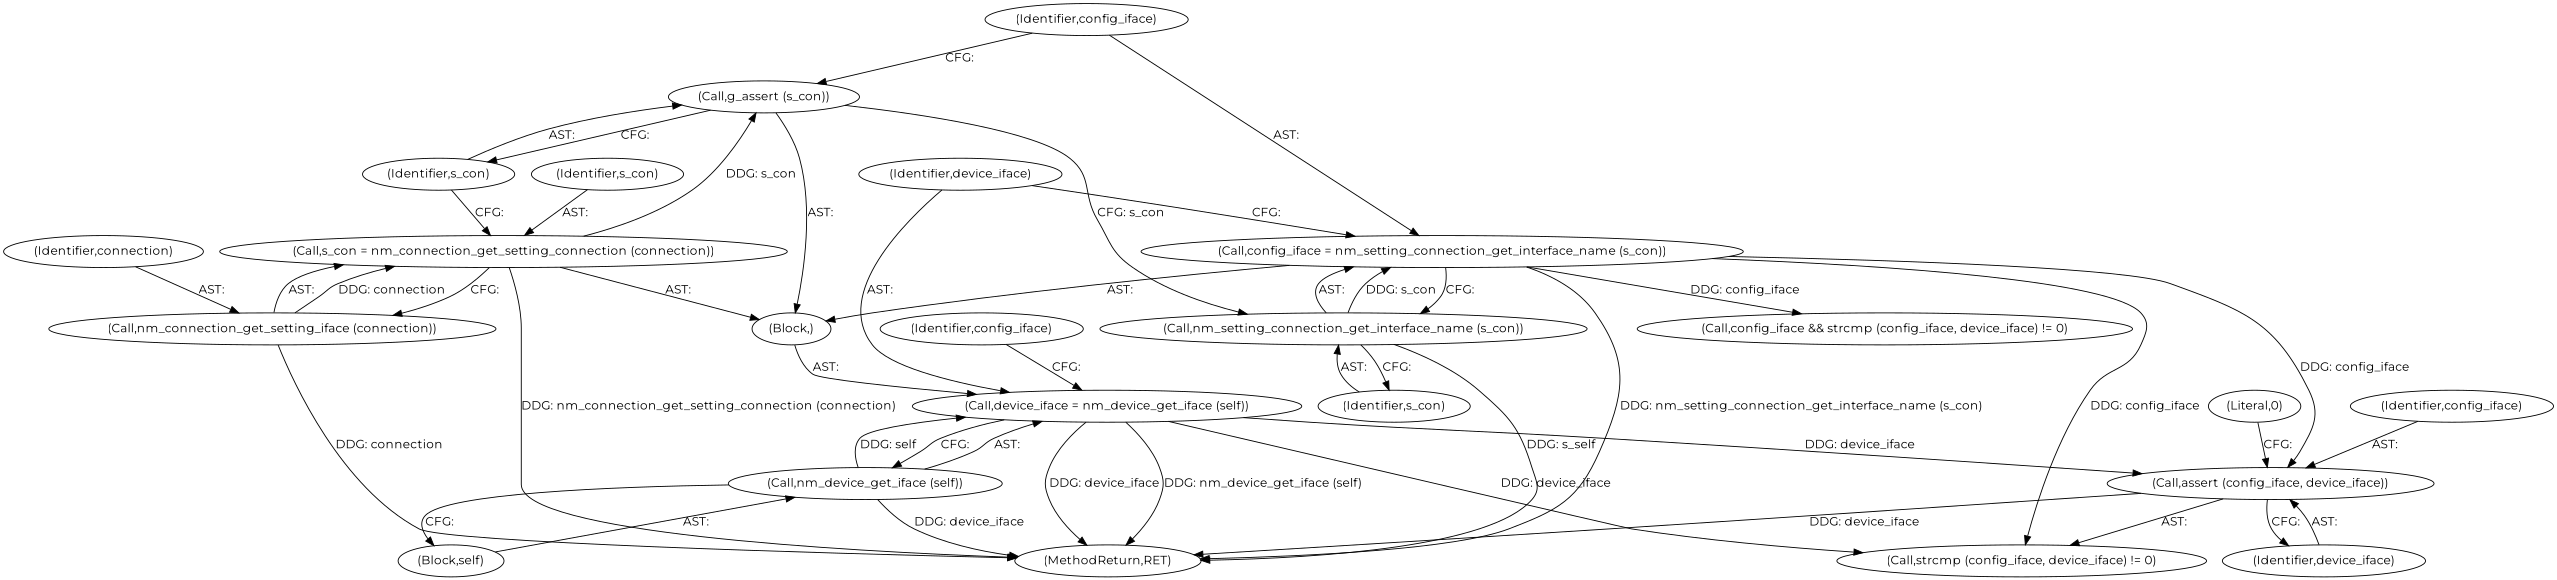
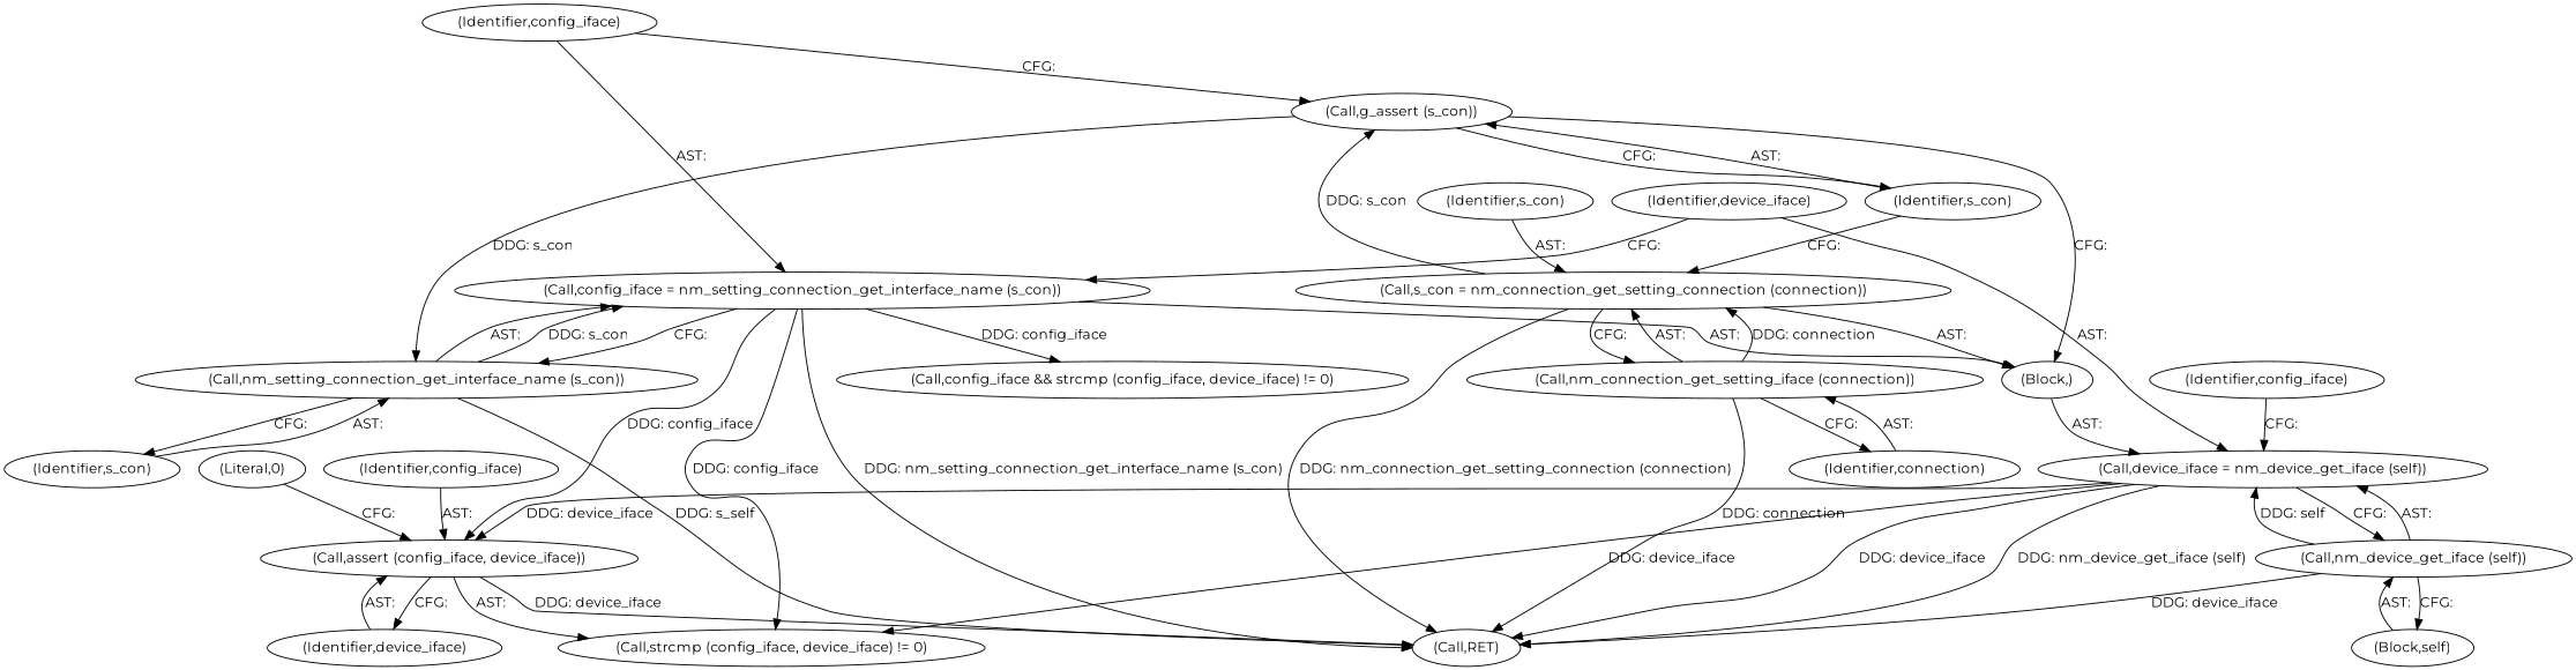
  digraph {
    fontname=Montserrat
    node [fontname=Montserrat]
    edge [fontname=Montserrat]
    n1 [label="(Call,assert (config_iface, device_iface))"]
    n2 [label="(Call,strcmp (config_iface, device_iface) != 0)"]
    n3 [label="(Identifier,device_iface)"]
-   n4 [label="(MethodReturn,RET)"]
+   n4 [label="(Call,RET)"]
    n5 [label="(Call,config_iface = nm_setting_connection_get_interface_name (s_con))"]
    n6 [label="(Call,nm_setting_connection_get_interface_name (s_con))"]
    n7 [label="(Block,)"]
    n8 [label="(Call,config_iface && strcmp (config_iface, device_iface) != 0)"]
    n9 [label="(Identifier,s_con)"]
    n10 [label="(Call,device_iface = nm_device_get_iface (self))"]
    n11 [label="(Call,g_assert (s_con))"]
    n12 [label="(Identifier,s_con)"]
    n13 [label="(Call,s_con = nm_connection_get_setting_connection (connection))"]
    n14 [label="(Call,nm_connection_get_setting_iface (connection))"]
    n15 [label="(Identifier,connection)"]
    n16 [label="(Call,nm_device_get_iface (self))"]
    n17 [label="(Block,self)"]
    n18 [label="(Identifier,config_iface)"]
    n19 [label="(Identifier,config_iface)"]
    n20 [label="(Identifier,device_iface)"]
    n21 [label="(Identifier,config_iface)"]
    n22 [label="(Literal,0)"]
    n23 [label="(Identifier,s_con)"]
    n1 -> n2 [label="AST: "]
    n1 -> n3 [label="CFG: "]
    n1 -> n4 [label="DDG: device_iface"]
    n3 -> n1 [label="AST: "]
    n5 -> n1 [label="DDG: config_iface"]
    n5 -> n2 [label="DDG: config_iface"]
    n5 -> n4 [label="DDG: nm_setting_connection_get_interface_name (s_con)"]
    n5 -> n6 [label="CFG: "]
    n5 -> n7 [label="AST: "]
    n5 -> n8 [label="DDG: config_iface"]
    n6 -> n4 [label="DDG: s_self"]
    n6 -> n5 [label="AST: "]
    n6 -> n5 [label="DDG: s_con"]
    n6 -> n9 [label="CFG: "]
    n7 -> n10 [label="AST: "]
    n9 -> n6 [label="AST: "]
    n10 -> n1 [label="DDG: device_iface"]
    n10 -> n2 [label="DDG: device_iface"]
    n10 -> n4 [label="DDG: device_iface"]
    n10 -> n4 [label="DDG: nm_device_get_iface (self)"]
    n10 -> n16 [label="CFG: "]
-   n11 -> n6 [label="CFG: s_con"]
-   n11 -> n7 [label="AST: "]
+   n11 -> n6 [label="DDG: s_con"]
+   n11 -> n7 [label="CFG: "]
    n11 -> n12 [label="CFG: "]
    n12 -> n11 [label="AST: "]
    n12 -> n13 [label="CFG: "]
    n13 -> n4 [label="DDG: nm_connection_get_setting_connection (connection)"]
    n13 -> n7 [label="AST: "]
    n13 -> n11 [label="DDG: s_con"]
    n13 -> n14 [label="CFG: "]
    n14 -> n4 [label="DDG: connection"]
    n14 -> n13 [label="AST: "]
    n14 -> n13 [label="DDG: connection"]
+   n14 -> n15 [label="CFG: "]
    n15 -> n14 [label="AST: "]
    n16 -> n4 [label="DDG: device_iface"]
    n16 -> n10 [label="AST: "]
    n16 -> n10 [label="DDG: self"]
    n16 -> n17 [label="CFG: "]
    n17 -> n16 [label="AST: "]
    n18 -> n5 [label="AST: "]
    n18 -> n11 [label="CFG: "]
    n19 -> n1 [label="AST: "]
    n20 -> n5 [label="CFG: "]
    n20 -> n10 [label="AST: "]
    n21 -> n10 [label="CFG: "]
    n22 -> n1 [label="CFG: "]
    n23 -> n13 [label="AST: "]
  }
